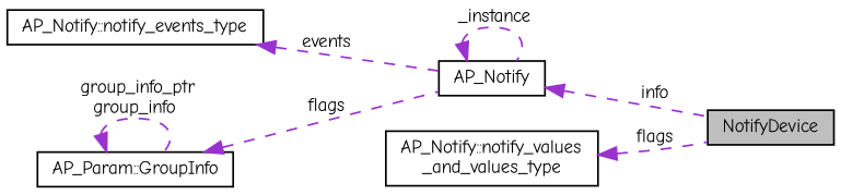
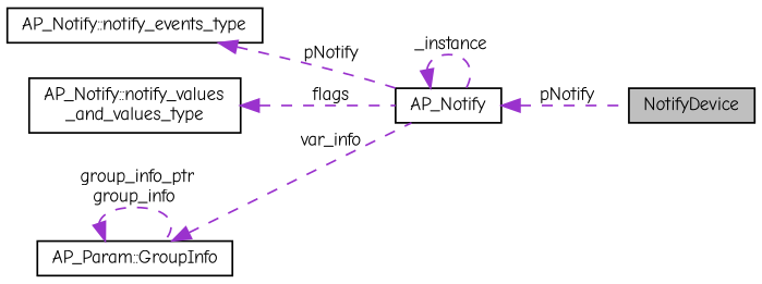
  digraph {
    fontname="Comic Neue"
    rankdir=LR
    node [color=black fillcolor=white fontname="Comic Neue" fontsize=10 shape=record style=filled]
    edge [color=darkorchid3 dir=back fontname="Comic Neue" fontsize=10 labelfontname=Helvetica labelfontsize=10 style=dashed]
    n1 [fillcolor=grey75 fontcolor=black height=0.2 label=NotifyDevice width=0.4]
    n2 [height=0.2 label=AP_Notify width=0.4]
    n3 [height=0.2 label="AP_Notify::notify_events_type" width=0.4]
    n4 [height=0.2 label="AP_Notify::notify_values\l_and_values_type" width=0.4]
    n5 [height=0.2 label="AP_Param::GroupInfo" width=0.4]
-   n2 -> n1 [label=" info"]
+   n2 -> n1 [label=" pNotify"]
    n2 -> n2 [label=" _instance"]
-   n3 -> n2 [label=" events"]
-   n4 -> n1 [label=" flags"]
-   n5 -> n2 [label=" flags"]
+   n3 -> n2 [label=" pNotify"]
+   n4 -> n2 [label=" flags"]
+   n5 -> n2 [label=" var_info"]
    n5 -> n5 [label=" group_info_ptr\ngroup_info"]
  }
